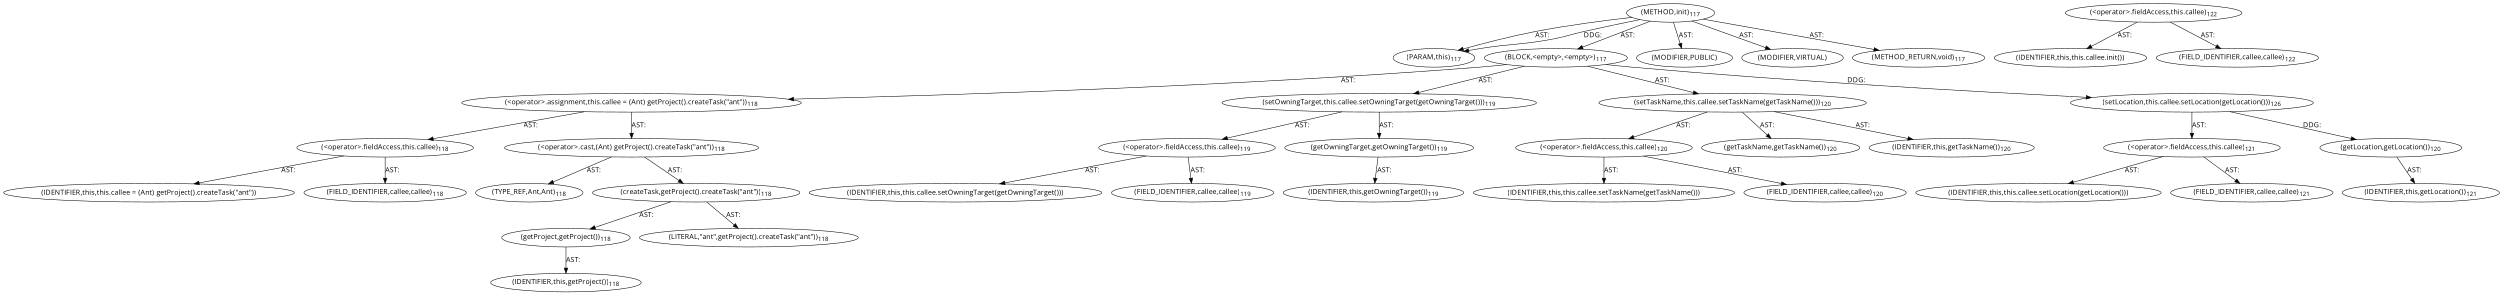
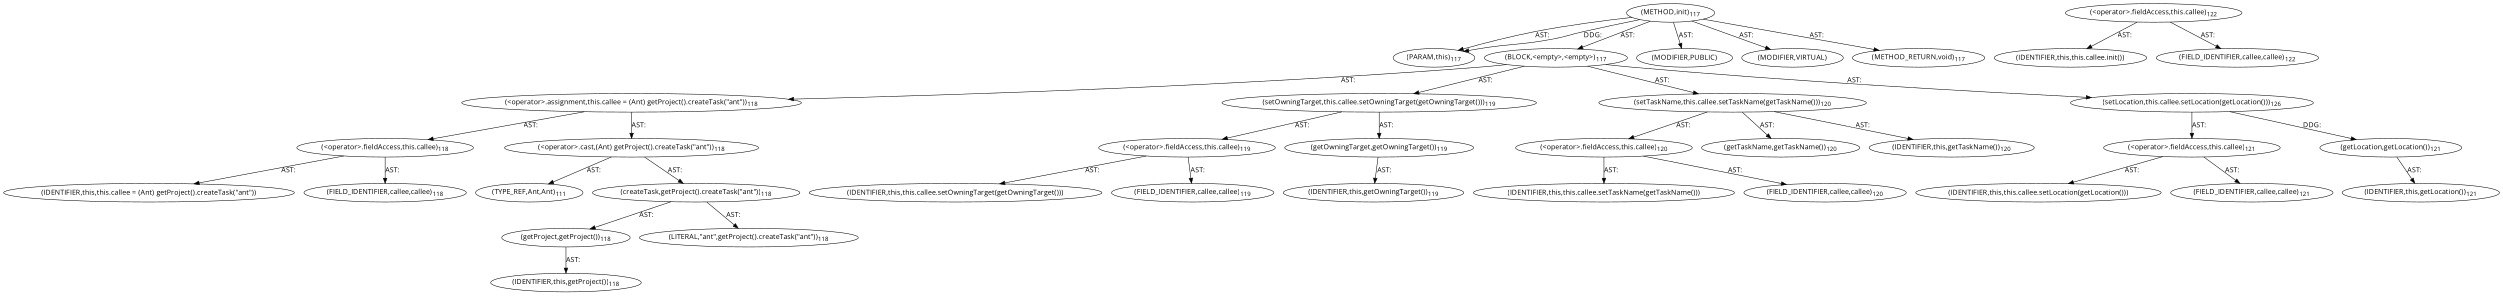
  digraph {
    fontname="Open Sans"
    node [fontname="Open Sans"]
    edge [fontname="Open Sans"]
    n1 [label=<(METHOD,init)<SUB>117</SUB>>]
    n2 [label=<(PARAM,this)<SUB>117</SUB>>]
    n3 [label=<(BLOCK,&lt;empty&gt;,&lt;empty&gt;)<SUB>117</SUB>>]
    n4 [label=<(MODIFIER,PUBLIC)>]
    n5 [label=<(MODIFIER,VIRTUAL)>]
    n6 [label=<(METHOD_RETURN,void)<SUB>117</SUB>>]
    n7 [label=<(&lt;operator&gt;.assignment,this.callee = (Ant) getProject().createTask(&quot;ant&quot;))<SUB>118</SUB>>]
    n8 [label=<(setOwningTarget,this.callee.setOwningTarget(getOwningTarget()))<SUB>119</SUB>>]
    n9 [label=<(setTaskName,this.callee.setTaskName(getTaskName()))<SUB>120</SUB>>]
    n10 [label=<(setLocation,this.callee.setLocation(getLocation()))<SUB>126</SUB>>]
    n11 [label=<(&lt;operator&gt;.fieldAccess,this.callee)<SUB>118</SUB>>]
    n12 [label=<(&lt;operator&gt;.cast,(Ant) getProject().createTask(&quot;ant&quot;))<SUB>118</SUB>>]
    n13 [label=<(&lt;operator&gt;.fieldAccess,this.callee)<SUB>119</SUB>>]
    n14 [label=<(getOwningTarget,getOwningTarget())<SUB>119</SUB>>]
    n15 [label=<(&lt;operator&gt;.fieldAccess,this.callee)<SUB>120</SUB>>]
    n16 [label=<(getTaskName,getTaskName())<SUB>120</SUB>>]
    n17 [label=<(IDENTIFIER,this,getTaskName())<SUB>120</SUB>>]
    n18 [label=<(&lt;operator&gt;.fieldAccess,this.callee)<SUB>121</SUB>>]
-   n19 [label=<(getLocation,getLocation())<SUB>120</SUB>>]
+   n19 [label=<(getLocation,getLocation())<SUB>121</SUB>>]
    n20 [label=<(IDENTIFIER,this,this.callee = (Ant) getProject().createTask(&quot;ant&quot;))>]
    n21 [label=<(FIELD_IDENTIFIER,callee,callee)<SUB>118</SUB>>]
-   n22 [label=<(TYPE_REF,Ant,Ant)<SUB>118</SUB>>]
+   n22 [label=<(TYPE_REF,Ant,Ant)<SUB>111</SUB>>]
    n23 [label=<(createTask,getProject().createTask(&quot;ant&quot;))<SUB>118</SUB>>]
    n24 [label=<(getProject,getProject())<SUB>118</SUB>>]
    n25 [label=<(LITERAL,&quot;ant&quot;,getProject().createTask(&quot;ant&quot;))<SUB>118</SUB>>]
    n26 [label=<(IDENTIFIER,this,getProject())<SUB>118</SUB>>]
    n27 [label=<(IDENTIFIER,this,this.callee.setOwningTarget(getOwningTarget()))>]
    n28 [label=<(FIELD_IDENTIFIER,callee,callee)<SUB>119</SUB>>]
    n29 [label=<(IDENTIFIER,this,getOwningTarget())<SUB>119</SUB>>]
    n30 [label=<(IDENTIFIER,this,this.callee.setTaskName(getTaskName()))>]
    n31 [label=<(FIELD_IDENTIFIER,callee,callee)<SUB>120</SUB>>]
    n32 [label=<(IDENTIFIER,this,this.callee.setLocation(getLocation()))>]
    n33 [label=<(FIELD_IDENTIFIER,callee,callee)<SUB>121</SUB>>]
    n34 [label=<(IDENTIFIER,this,getLocation())<SUB>121</SUB>>]
    n35 [label=<(&lt;operator&gt;.fieldAccess,this.callee)<SUB>122</SUB>>]
    n36 [label=<(IDENTIFIER,this,this.callee.init())>]
    n37 [label=<(FIELD_IDENTIFIER,callee,callee)<SUB>122</SUB>>]
    n1 -> n2 [label="AST: "]
    n1 -> n2 [label="DDG: "]
    n1 -> n3 [label="AST: "]
    n1 -> n4 [label="AST: "]
    n1 -> n5 [label="AST: "]
    n1 -> n6 [label="AST: "]
    n3 -> n7 [label="AST: "]
    n3 -> n8 [label="AST: "]
    n3 -> n9 [label="AST: "]
-   n3 -> n10 [label="DDG: "]
+   n3 -> n10 [label="AST: "]
    n7 -> n11 [label="AST: "]
    n7 -> n12 [label="AST: "]
    n8 -> n13 [label="AST: "]
    n8 -> n14 [label="AST: "]
    n9 -> n15 [label="AST: "]
    n9 -> n16 [label="AST: "]
    n9 -> n17 [label="AST: "]
    n10 -> n18 [label="AST: "]
    n10 -> n19 [label="DDG: "]
    n11 -> n20 [label="AST: "]
    n11 -> n21 [label="AST: "]
    n12 -> n22 [label="AST: "]
    n12 -> n23 [label="AST: "]
    n13 -> n27 [label="AST: "]
    n13 -> n28 [label="AST: "]
    n14 -> n29 [label="AST: "]
    n15 -> n30 [label="AST: "]
    n15 -> n31 [label="AST: "]
    n18 -> n32 [label="AST: "]
    n18 -> n33 [label="AST: "]
    n19 -> n34 [label="AST: "]
    n23 -> n24 [label="AST: "]
    n23 -> n25 [label="AST: "]
    n24 -> n26 [label="AST: "]
    n35 -> n36 [label="AST: "]
    n35 -> n37 [label="AST: "]
  }
